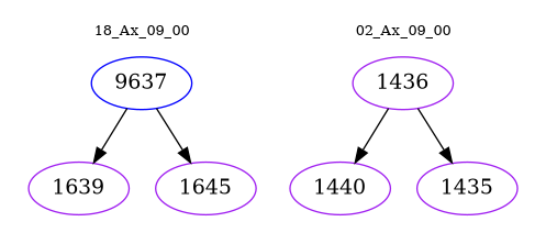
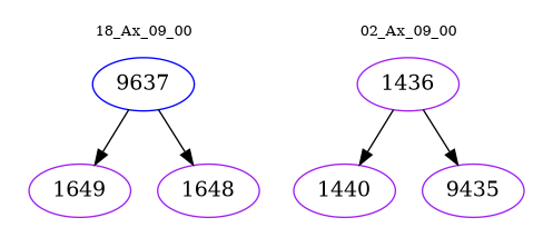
  digraph {
    node [color=purple]
    edge [color=black]
    n1 [color=blue label=9637]
-   n2 [label=1639]
-   n3 [label=1645]
+   n2 [label=1649]
+   n3 [label=1648]
    n4 [label=1436]
    n5 [label=1440]
-   n6 [label=1435]
+   n6 [label=9435]
    subgraph cluster_1 {
      color=white
      fontsize=10
      label="18_Ax_09_00"
      n1
      n2
      n3
    }
    subgraph cluster_2 {
      color=white
      fontsize=10
      label="02_Ax_09_00"
      n4
      n5
      n6
    }
    n1 -> n2
    n1 -> n3
    n4 -> n5
    n4 -> n6
  }
